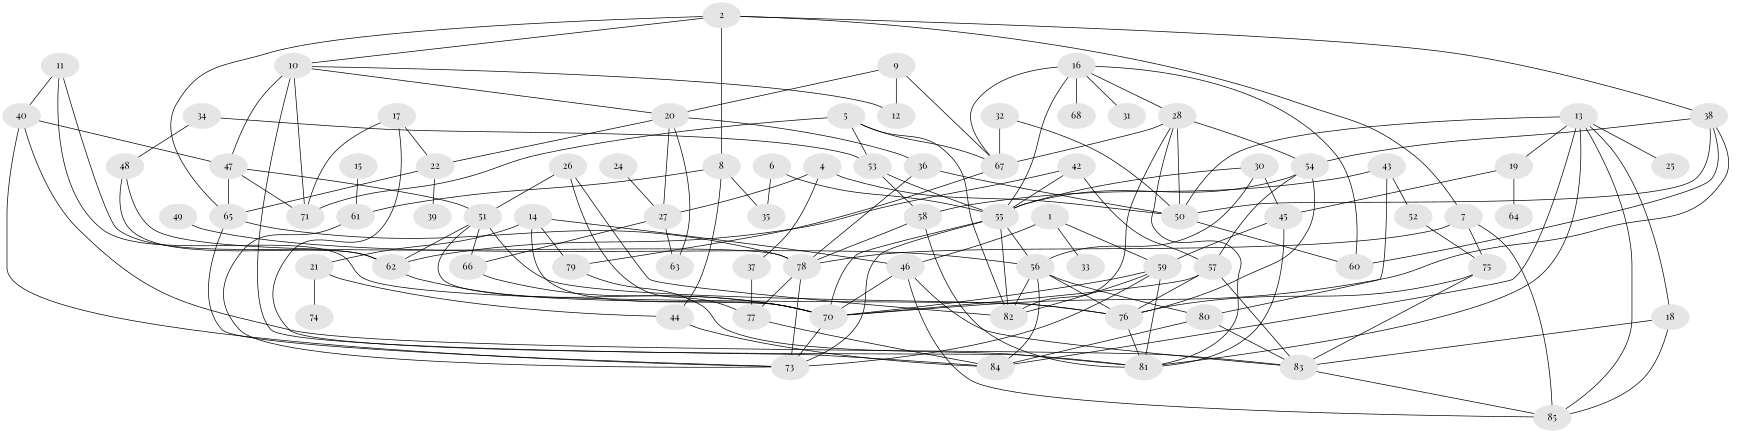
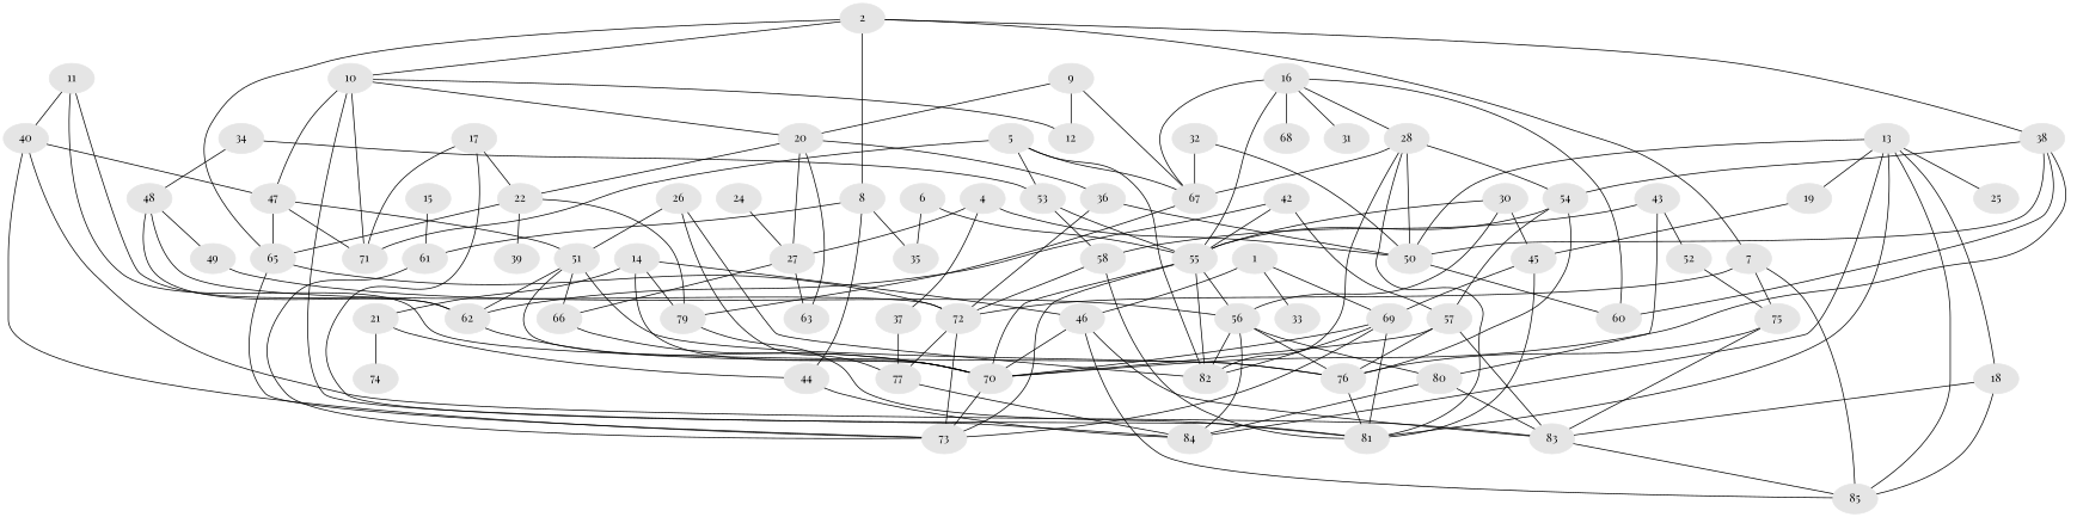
  graph {
    fontname="Playfair Display"
    node [color=gray90 fontname="Playfair Display" style=filled]
    edge [fontname="Playfair Display" weight=1.0]
    1
    33
    46
-   69 [label=59]
+   69
    85
    70
    83
    82
    81
    73
    n11 [label=2]
    7
    8
    10
    38
    65
-   72 [label=78]
+   72
    75
    35
    44
    61
    71
    12
    20
    47
    84
    50
    60
    54
    4
    27
    37
    63
    66
    77
    5
    53
    67
    55
    58
    79
    6
    56
    76
    9
    22
    36
    51
    11
    40
    62
    13
    18
    19
    25
    45
-   64
    14
    21
    74
    15
    16
    28
    31
    68
    17
    39
    24
    26
    57
    30
    80
    32
    34
    48
    49
    42
    43
    52
    1 -- 33
    1 -- 46
    1 -- 69
    46 -- 85
    46 -- 70
    46 -- 83
    69 -- 70
    69 -- 82
    69 -- 81
    69 -- 73
    70 -- 73
    83 -- 85
    n11 -- 7
    n11 -- 8
    n11 -- 10
    n11 -- 38
    n11 -- 65
    7 -- 85
    7 -- 72
    7 -- 75
    8 -- 35
    8 -- 44
    8 -- 61
    10 -- 71 [weight=2.0]
    10 -- 12
    10 -- 20
    10 -- 47
    10 -- 84
    38 -- 70
    38 -- 50
    38 -- 60
    38 -- 54
    65 -- 73
    65 -- 72
    72 -- 73
    72 -- 77
    75 -- 83
    75 -- 76
    44 -- 84
    61 -- 73
    20 -- 27
    20 -- 63
    20 -- 22
    20 -- 36
    47 -- 65
    47 -- 71
    47 -- 51
    50 -- 60
    54 -- 55
    54 -- 76
    54 -- 57
    4 -- 50
    4 -- 27
    4 -- 37
    27 -- 63
    27 -- 66
    37 -- 77
    66 -- 70
    77 -- 84
    5 -- 82
    5 -- 71
    5 -- 53
    5 -- 67
    53 -- 55
    53 -- 58
    67 -- 79
    55 -- 70
    55 -- 82
    55 -- 73
    55 -- 56
    58 -- 81
    58 -- 72
    79 -- 81
    6 -- 35
    6 -- 55
    56 -- 82
    56 -- 84
    56 -- 76
    56 -- 80
    76 -- 81
    9 -- 12
    9 -- 20
    9 -- 67
    22 -- 65
+   22 -- 79
    22 -- 39
    36 -- 72
    36 -- 50
    51 -- 70
    51 -- 66
    51 -- 76
    51 -- 62
    11 -- 76
    11 -- 40
    11 -- 62
    40 -- 83
    40 -- 73
    40 -- 47
    62 -- 70
    13 -- 85
    13 -- 81
    13 -- 84
    13 -- 50
    13 -- 18
    13 -- 19
    13 -- 25
    18 -- 85
    18 -- 83
    19 -- 45
-   19 -- 64
    45 -- 69
    45 -- 81
    14 -- 46
    14 -- 70
    14 -- 79
    14 -- 21
    21 -- 44
    21 -- 74
    15 -- 61
    16 -- 60
    16 -- 67
    16 -- 55 [weight=2.0]
    16 -- 28
    16 -- 31
    16 -- 68
    28 -- 82
    28 -- 81
    28 -- 50 [weight=2.0]
    28 -- 54
    28 -- 67
    17 -- 81
    17 -- 71
    17 -- 22
    24 -- 27
    26 -- 82
    26 -- 77
    26 -- 51
    57 -- 70
    57 -- 83
    57 -- 76
    30 -- 55
    30 -- 56
    30 -- 45
    80 -- 83
    80 -- 84
    32 -- 50
    32 -- 67
    34 -- 53
    34 -- 48
    48 -- 72
    48 -- 62
+   48 -- 49
    49 -- 56
    42 -- 55
    42 -- 62
    42 -- 57
    43 -- 58
    43 -- 80
    43 -- 52
    52 -- 75
  }
